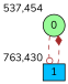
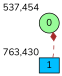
  digraph {
    bgcolor=white
    fontname=Nunito
    node [fixedsize=true style=filled fontname=Nunito]
    edge [color=brown style=dashed fontname=Nunito]
    0 [fillcolor=palegreen height=0.3 shape=circle width=0.4 xlabel="537,454"]
    1 [fillcolor=deepskyblue height=0.3 shape=box width=0.4 xlabel="763,430"]
-   0 -> 1 [arrowhead=odot]
    1 -> 0 [arrowhead=diamond]
  }
